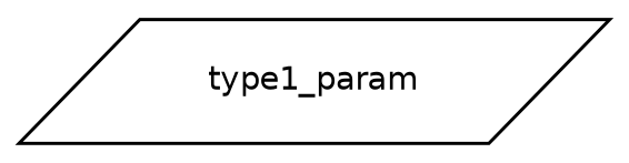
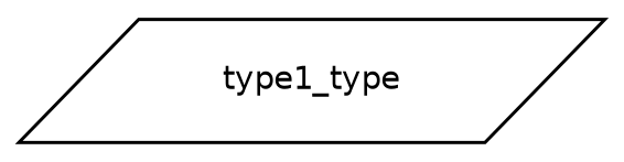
  digraph {
    rankdir=LR
-   n1 [color=black fillcolor=white fontname=Helvetica fontsize=10 height=0.2 label=type1_param shape=parallelogram style=filled width=0.4]
+   n1 [color=black fillcolor=white fontname=Helvetica fontsize=10 height=0.2 label=type1_type shape=parallelogram style=filled width=0.4]
  }
